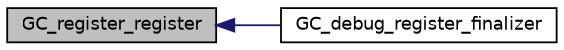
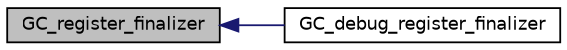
  digraph {
    rankdir=LR
    node [color=black fontname=Helvetica fontsize=10 shape=record style=filled]
-   n1 [fillcolor=grey75 fontcolor=black height=0.2 label=GC_register_register width=0.4]
+   n1 [fillcolor=grey75 fontcolor=black height=0.2 label=GC_register_finalizer width=0.4]
    n2 [fillcolor=white height=0.2 label=GC_debug_register_finalizer width=0.4]
    n1 -> n2 [color=midnightblue dir=back fontname=Helvetica fontsize=10 labelfontname=Helvetica labelfontsize=10 style=solid]
  }
